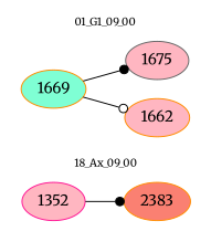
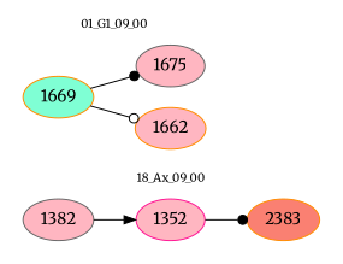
  digraph {
    fontname=Merriweather
    rankdir=LR
    node [color=darkorange fillcolor=lightpink fontname=Merriweather style=filled]
    edge [arrowhead=dot color=black fontname=Merriweather]
+   n1 [color=gray40 label=1382]
    n2 [color=deeppink label=1352]
    n3 [fillcolor=salmon label=2383]
    n4 [fillcolor=aquamarine label=1669]
    n5 [label=1662]
    n6 [color=gray40 label=1675]
    subgraph cluster_1 {
      color=white
      fontsize=10
      label="18_Ax_09_00"
+     n1
      n2
      n3
    }
    subgraph cluster_2 {
      color=white
      fontsize=10
      label="01_G1_09_00"
      n4
      n5
      n6
    }
+   n1 -> n2 [arrowhead=normal]
    n2 -> n3
    n4 -> n5 [arrowhead=odot]
    n4 -> n6
  }
